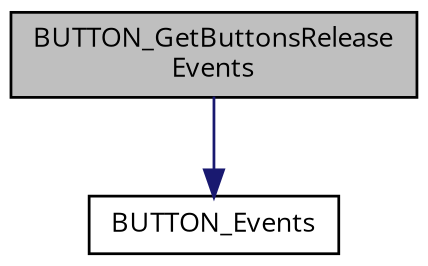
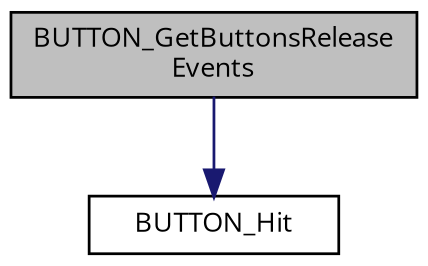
  digraph {
    rankdir=TB
    fontname="Open Sans"
    node [color=black fontname="Open Sans" fontsize=10 shape=record style=filled]
    n1 [fillcolor=grey75 fontcolor=black height=0.2 label="BUTTON_GetButtonsRelease\lEvents" width=0.4]
-   n2 [fillcolor=white height=0.2 label=BUTTON_Events width=0.4]
+   n2 [fillcolor=white height=0.2 label=BUTTON_Hit width=0.4]
    n1 -> n2 [color=midnightblue fontname="Open Sans" fontsize=10 labelfontname=Helvetica labelfontsize=10 style=solid]
  }
